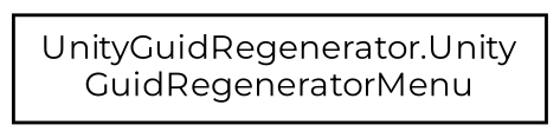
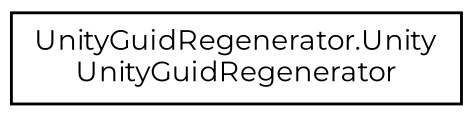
  digraph {
    rankdir=LR
    fontname=Montserrat
-   n1 [color=black fillcolor=white fontname=Montserrat fontsize=10 height=0.2 label="UnityGuidRegenerator.Unity\lGuidRegeneratorMenu" shape=record style=filled width=0.4]
+   n1 [color=black fillcolor=white fontname=Montserrat fontsize=10 height=0.2 label="UnityGuidRegenerator.Unity\lUnityGuidRegenerator" shape=record style=filled width=0.4]
  }
